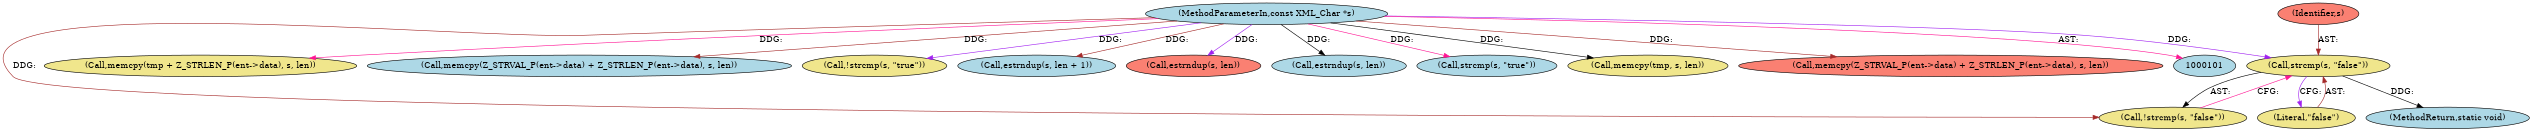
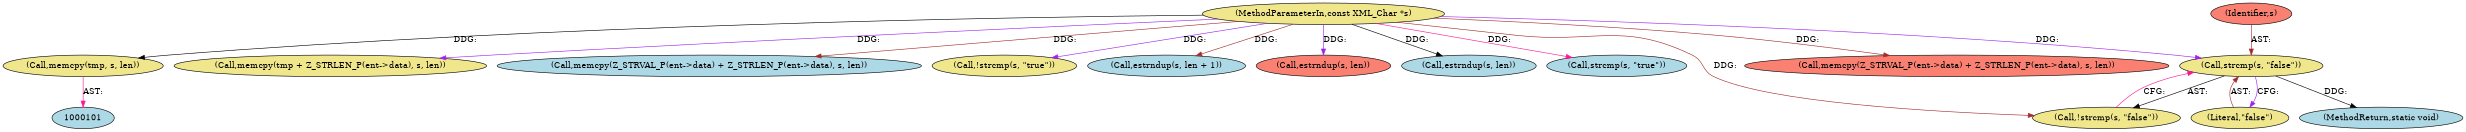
  digraph {
    node [fillcolor=lightblue style=filled]
    edge [color=brown]
    n1 [fillcolor=khaki label="(Call,strcmp(s, \"false\"))"]
    n2 [fillcolor=khaki label="(Call,!strcmp(s, \"false\"))"]
    n3 [label="(MethodReturn,static void)"]
    n4 [fillcolor=khaki label="(Literal,\"false\")"]
-   n5 [label="(MethodParameterIn,const XML_Char *s)"]
+   n5 [fillcolor=khaki label="(MethodParameterIn,const XML_Char *s)"]
    n6 [fillcolor=khaki label="(Call,memcpy(tmp + Z_STRLEN_P(ent->data), s, len))"]
    n7 [label="(Call,memcpy(Z_STRVAL_P(ent->data) + Z_STRLEN_P(ent->data), s, len))"]
    n8 [fillcolor=khaki label="(Call,!strcmp(s, \"true\"))"]
    n9 [label="(Call,estrndup(s, len + 1))"]
    n10 [fillcolor=salmon label="(Call,estrndup(s, len))"]
    n11 [label="(Call,estrndup(s, len))"]
    n12 [label="(Call,strcmp(s, \"true\"))"]
    n13 [fillcolor=khaki label="(Call,memcpy(tmp, s, len))"]
    n14 [fillcolor=salmon label="(Call,memcpy(Z_STRVAL_P(ent->data) + Z_STRLEN_P(ent->data), s, len))"]
    1000101
    n16 [fillcolor=salmon label="(Identifier,s)"]
    n1 -> n2 [color=black label="AST: "]
    n1 -> n3 [color=black label="DDG: "]
    n1 -> n4 [color=purple label="CFG: "]
    n2 -> n1 [color=deeppink label="CFG: "]
    n4 -> n1 [label="AST: "]
    n5 -> n1 [color=purple label="DDG: "]
    n5 -> n2 [label="DDG: "]
-   n5 -> n6 [color=deeppink label="DDG: "]
+   n5 -> n6 [color=purple label="DDG: "]
    n5 -> n7 [label="DDG: "]
    n5 -> n8 [color=purple label="DDG: "]
    n5 -> n9 [label="DDG: "]
    n5 -> n10 [color=purple label="DDG: "]
    n5 -> n11 [color=black label="DDG: "]
    n5 -> n12 [color=deeppink label="DDG: "]
    n5 -> n13 [color=black label="DDG: "]
    n5 -> n14 [label="DDG: "]
-   n5 -> 1000101 [color=deeppink label="AST: "]
+   n13 -> 1000101 [color=deeppink label="AST: "]
    n16 -> n1 [label="AST: "]
  }
